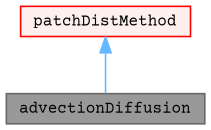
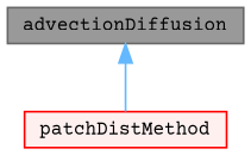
  digraph {
    fontname="Courier Prime"
    node [fontname="Courier Prime" fontsize=10 shape=box style=filled]
    n1 [color=gray40 fillcolor=grey60 fontcolor=black height=0.2 label=advectionDiffusion width=0.4]
    n2 [color=red fillcolor="#FFF0F0" height=0.2 label=patchDistMethod width=0.4]
-   n2 -> n1 [color=steelblue1 dir=back fontname="Courier Prime" fontsize=10 labelfontname=Helvetica labelfontsize=10 style=solid]
+   n1 -> n2 [color=steelblue1 dir=back fontname="Courier Prime" fontsize=10 labelfontname=Helvetica labelfontsize=10 style=solid]
  }
